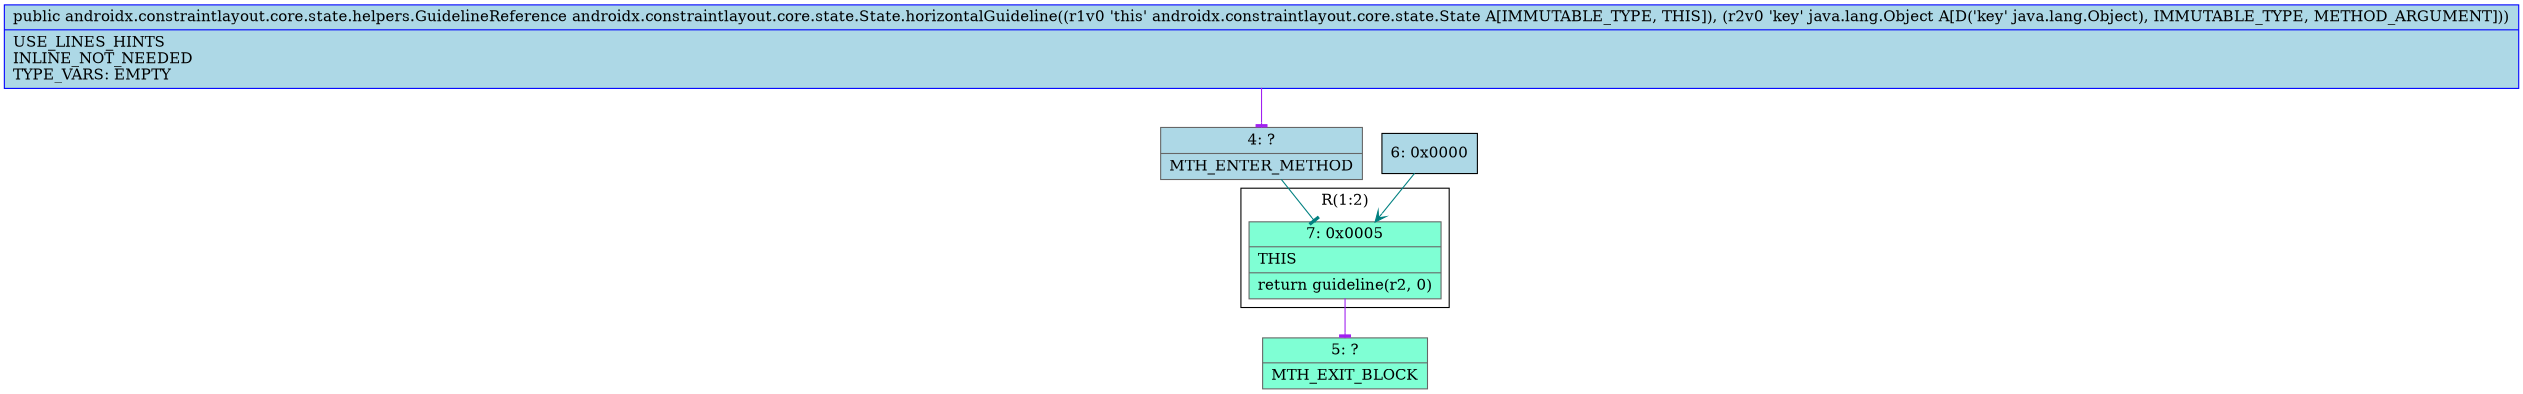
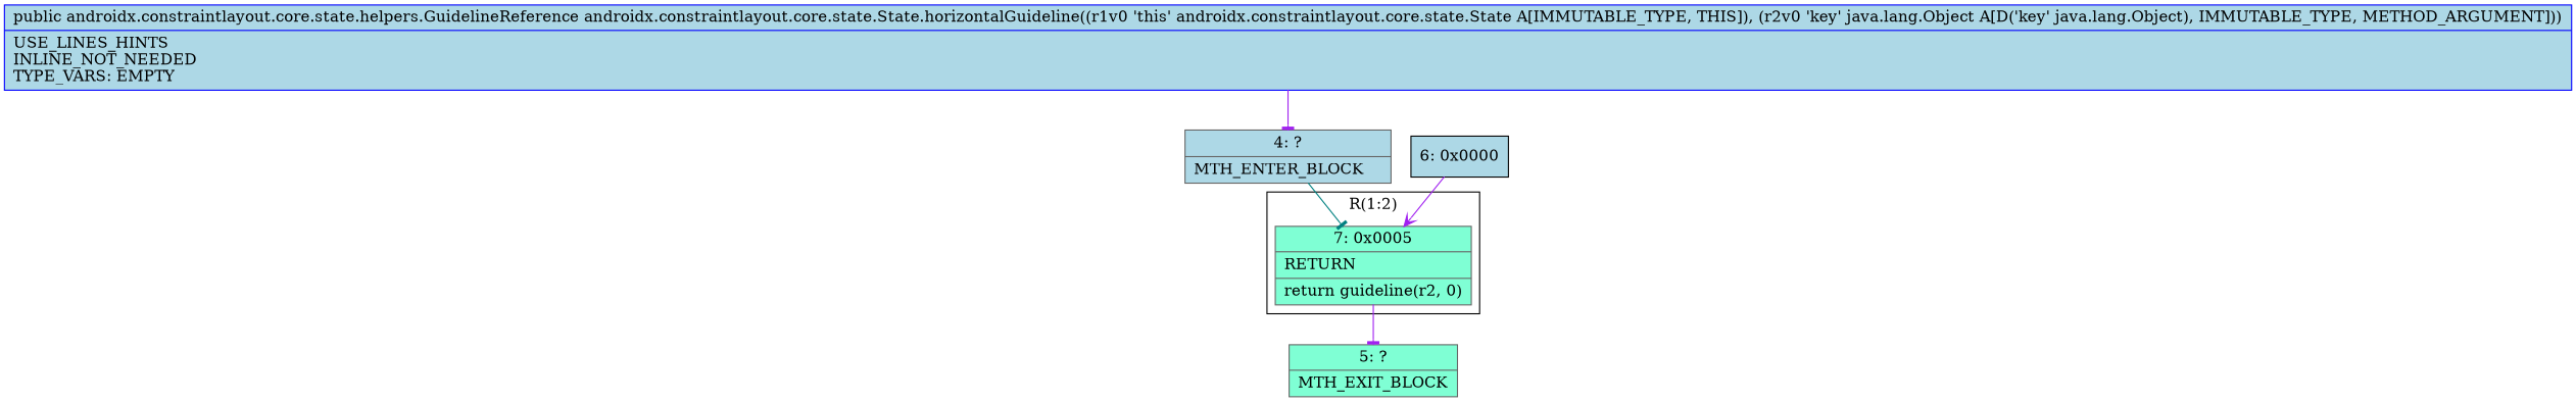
  digraph {
    node [color=gray40 fillcolor=lightblue shape=record style=filled]
    edge [arrowhead=tee color=purple]
-   n1 [fillcolor=aquamarine label="{7\:\ 0x0005|THIS\l|return guideline(r2, 0)\l}"]
+   n1 [fillcolor=aquamarine label="{7\:\ 0x0005|RETURN\l|return guideline(r2, 0)\l}"]
    n2 [fillcolor=aquamarine label="{5\:\ ?|MTH_EXIT_BLOCK\l}"]
-   n3 [label="{4\:\ ?|MTH_ENTER_METHOD\l}"]
+   n3 [label="{4\:\ ?|MTH_ENTER_BLOCK\l}"]
    n4 [color=black label="{6\:\ 0x0000}"]
    n5 [color=blue label="{public androidx.constraintlayout.core.state.helpers.GuidelineReference androidx.constraintlayout.core.state.State.horizontalGuideline((r1v0 'this' androidx.constraintlayout.core.state.State A[IMMUTABLE_TYPE, THIS]), (r2v0 'key' java.lang.Object A[D('key' java.lang.Object), IMMUTABLE_TYPE, METHOD_ARGUMENT]))  | USE_LINES_HINTS\lINLINE_NOT_NEEDED\lTYPE_VARS: EMPTY\l}"]
    subgraph cluster_1 {
      label="R(1:2)"
      n1
    }
    n1 -> n2
    n3 -> n1 [color=teal]
-   n4 -> n1 [arrowhead=vee color=teal]
+   n4 -> n1 [arrowhead=vee]
    n5 -> n3
  }
